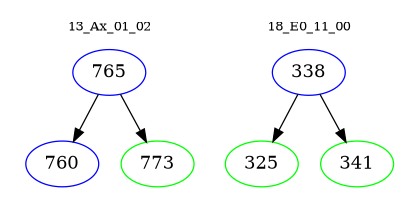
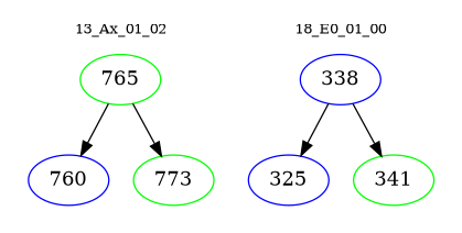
  digraph {
    node [color=blue]
    edge [color=black]
-   n1 [label=765]
+   n1 [color=green label=765]
    n2 [label=760]
    n3 [color=green label=773]
    n4 [label=338]
-   n5 [color=green label=325]
+   n5 [label=325]
    n6 [color=green label=341]
    subgraph cluster_1 {
      color=white
      fontsize=10
      label="13_Ax_01_02"
      n1
      n2
      n3
    }
    subgraph cluster_2 {
      color=white
      fontsize=10
-     label="18_E0_11_00"
+     label="18_E0_01_00"
      n4
      n5
      n6
    }
    n1 -> n2
    n1 -> n3
    n4 -> n5
    n4 -> n6
  }
